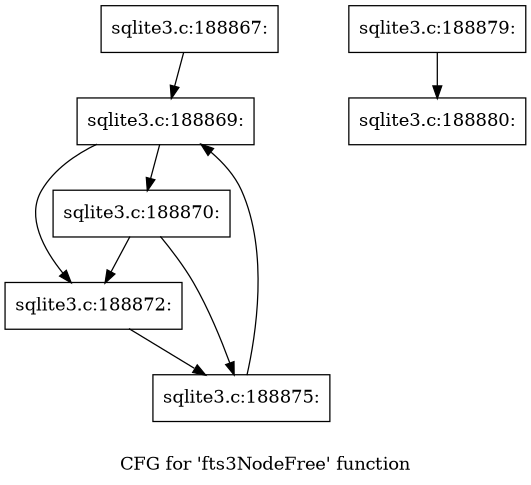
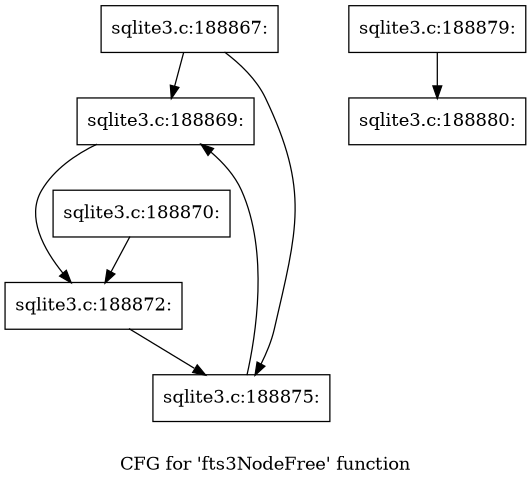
  digraph {
    label="CFG for 'fts3NodeFree' function"
    node [shape=record]
    n1 [label="{sqlite3.c:188867:}"]
    n2 [label="{sqlite3.c:188869:}"]
    n3 [label="{sqlite3.c:188880:}"]
    n4 [label="{sqlite3.c:188870:}"]
    n5 [label="{sqlite3.c:188872:}"]
    n6 [label="{sqlite3.c:188875:}"]
    n7 [label="{sqlite3.c:188879:}"]
    n1 -> n2
-   n2 -> n4
    n2 -> n5
    n4 -> n5
-   n4 -> n6
+   n1 -> n6
    n5 -> n6
    n6 -> n2
    n7 -> n3
  }
